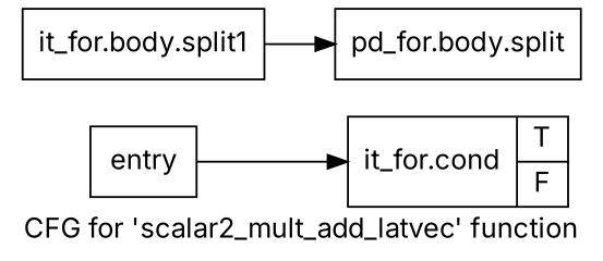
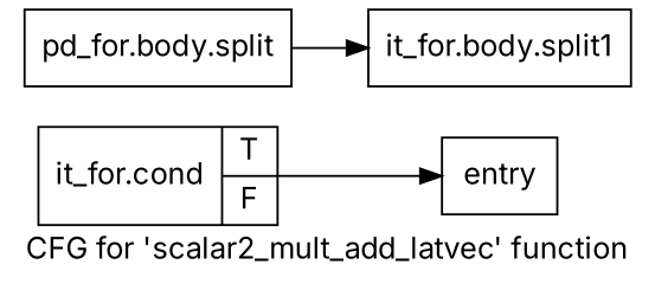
  digraph {
    fontname=Inter
    label="CFG for 'scalar2_mult_add_latvec' function"
    rankdir=LR
    node [fontname=Inter shape=record]
    edge [fontname=Inter]
    n1 [label="{entry}"]
    n2 [label="{it_for.cond|{<s0>T|<s1>F}}"]
    n3 [label="{it_for.body.split1}"]
    n4 [label="{pd_for.body.split}"]
-   n1 -> n2
-   n3 -> n4
+   n2 -> n1
+   n4 -> n3
  }
